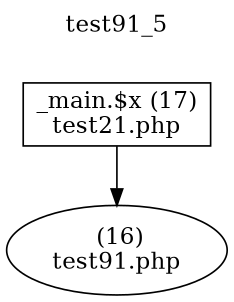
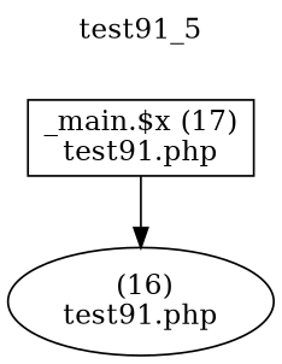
  digraph {
    label=test91_5
    labelloc=t
-   n1 [label="_main.$x (17)\ntest21.php" shape=box]
+   n1 [label="_main.$x (17)\ntest91.php" shape=box]
    n2 [label=" (16)\ntest91.php" shape=ellipse]
    n1 -> n2
  }
